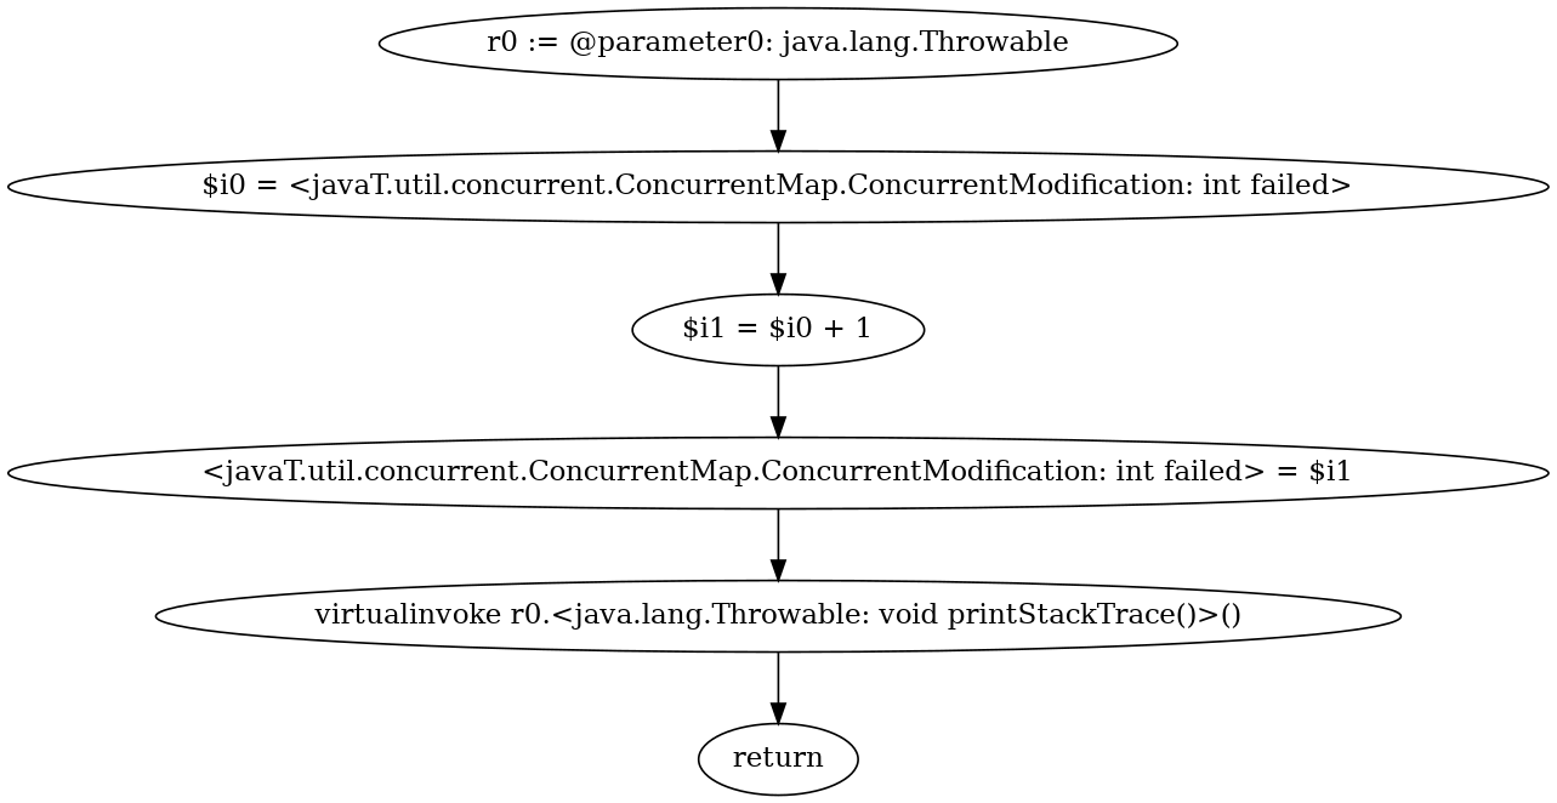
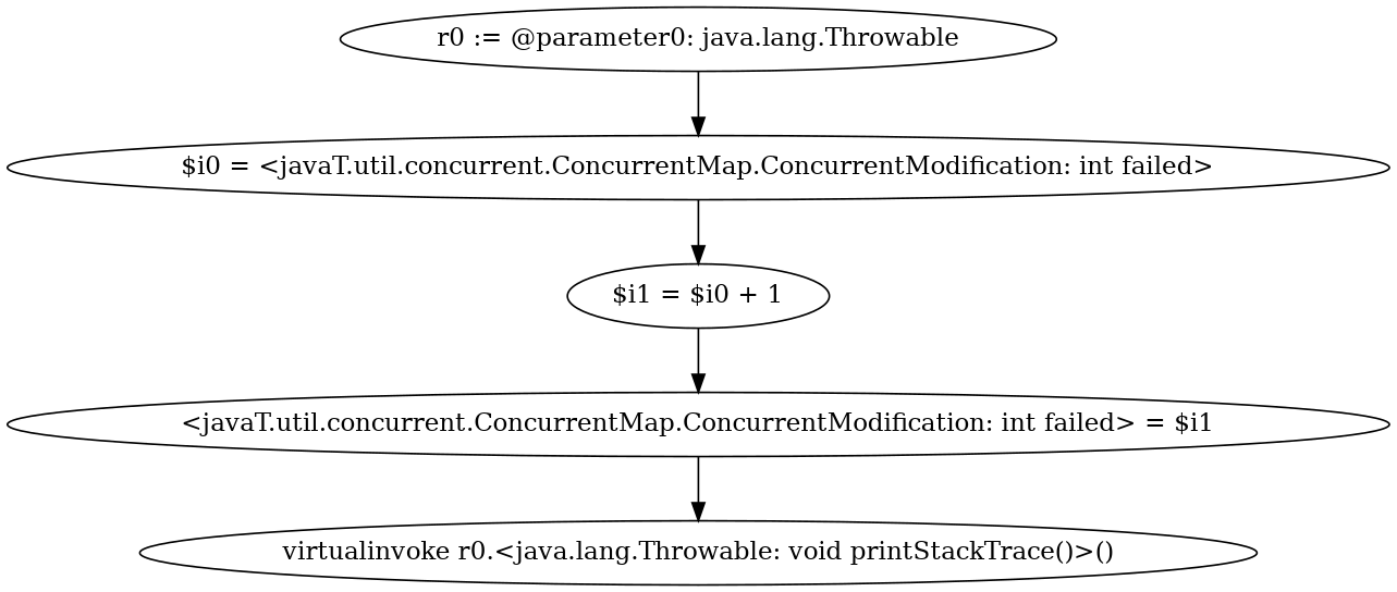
  digraph {
    "r0 := @parameter0: java.lang.Throwable"
    "$i0 = <javaT.util.concurrent.ConcurrentMap.ConcurrentModification: int failed>"
    "$i1 = $i0 + 1"
    "<javaT.util.concurrent.ConcurrentMap.ConcurrentModification: int failed> = $i1"
    "virtualinvoke r0.<java.lang.Throwable: void printStackTrace()>()"
-   return
    "r0 := @parameter0: java.lang.Throwable" -> "$i0 = <javaT.util.concurrent.ConcurrentMap.ConcurrentModification: int failed>"
    "$i0 = <javaT.util.concurrent.ConcurrentMap.ConcurrentModification: int failed>" -> "$i1 = $i0 + 1"
    "$i1 = $i0 + 1" -> "<javaT.util.concurrent.ConcurrentMap.ConcurrentModification: int failed> = $i1"
    "<javaT.util.concurrent.ConcurrentMap.ConcurrentModification: int failed> = $i1" -> "virtualinvoke r0.<java.lang.Throwable: void printStackTrace()>()"
-   "virtualinvoke r0.<java.lang.Throwable: void printStackTrace()>()" -> return
  }
